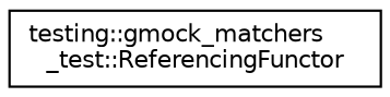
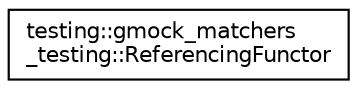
  digraph {
    rankdir=LR
-   n1 [color=black fillcolor=white fontname=Helvetica fontsize=10 height=0.2 label="testing::gmock_matchers\l_test::ReferencingFunctor" shape=record style=filled width=0.4]
+   n1 [color=black fillcolor=white fontname=Helvetica fontsize=10 height=0.2 label="testing::gmock_matchers\l_testing::ReferencingFunctor" shape=record style=filled width=0.4]
  }
